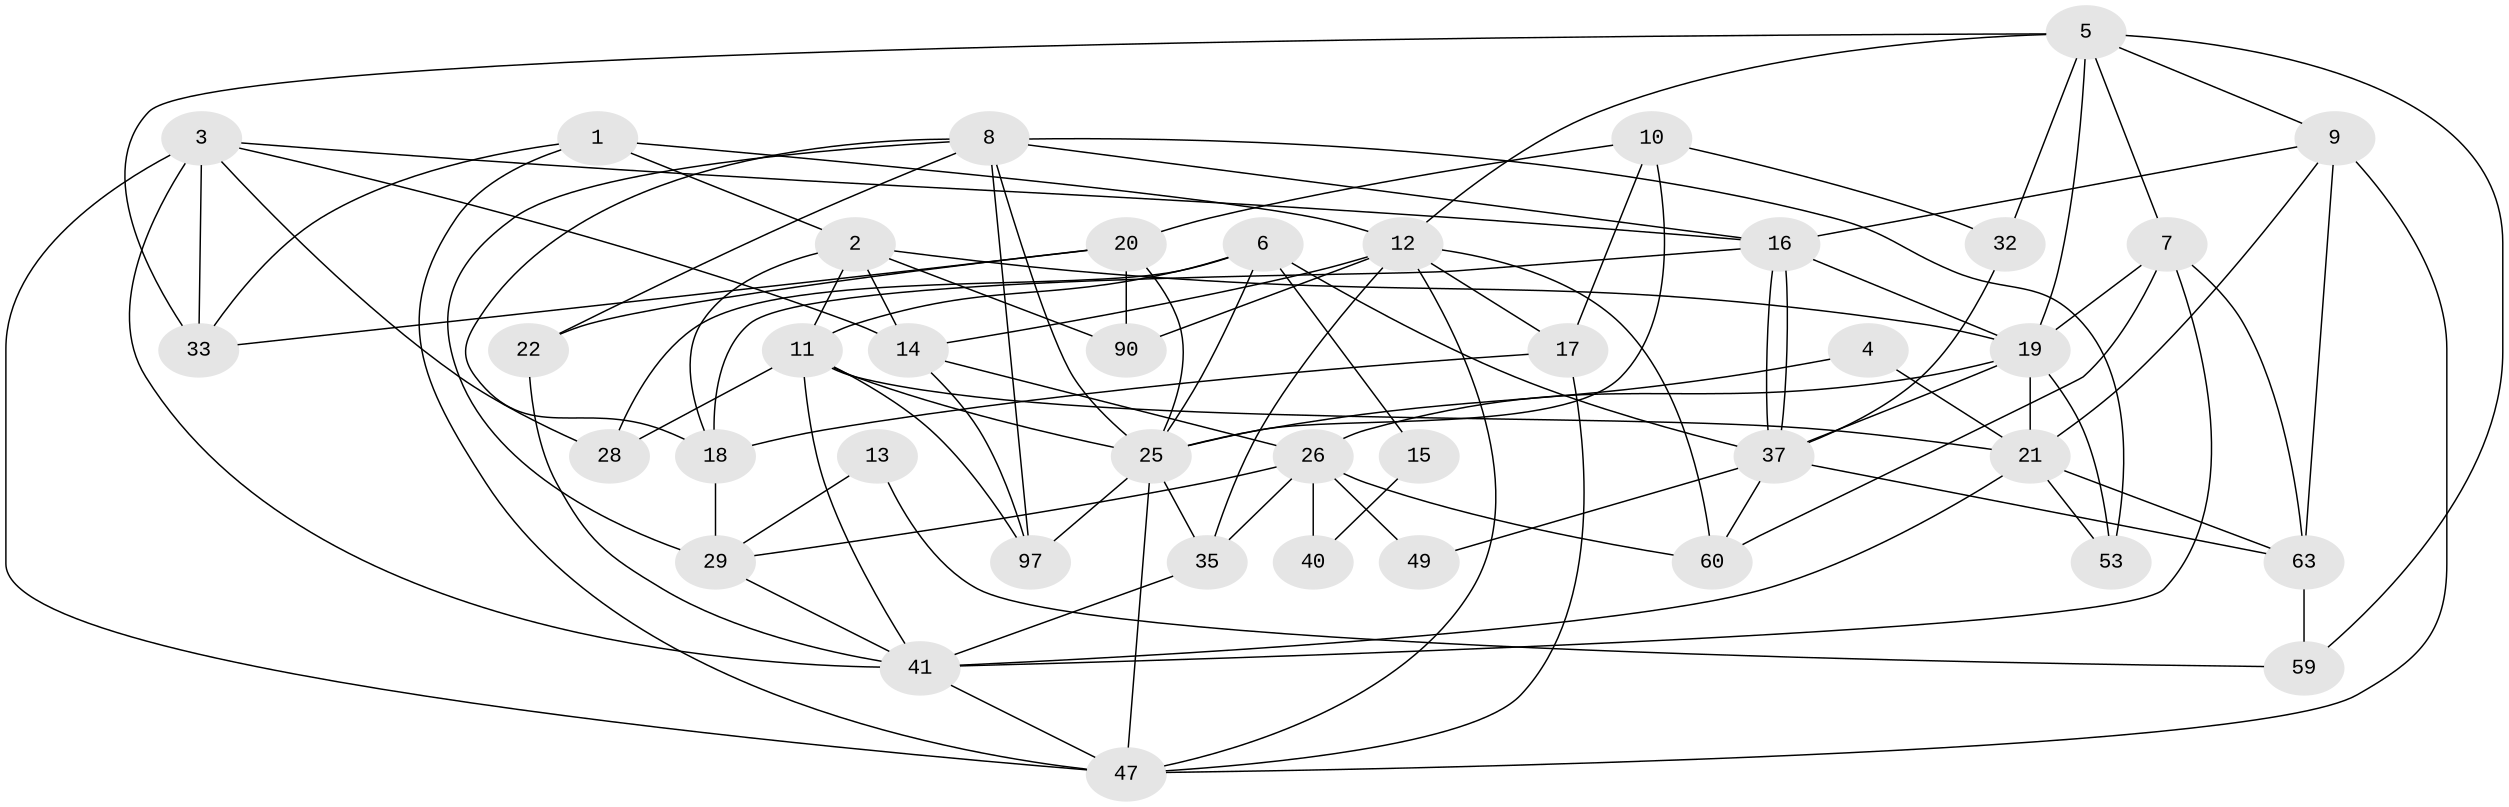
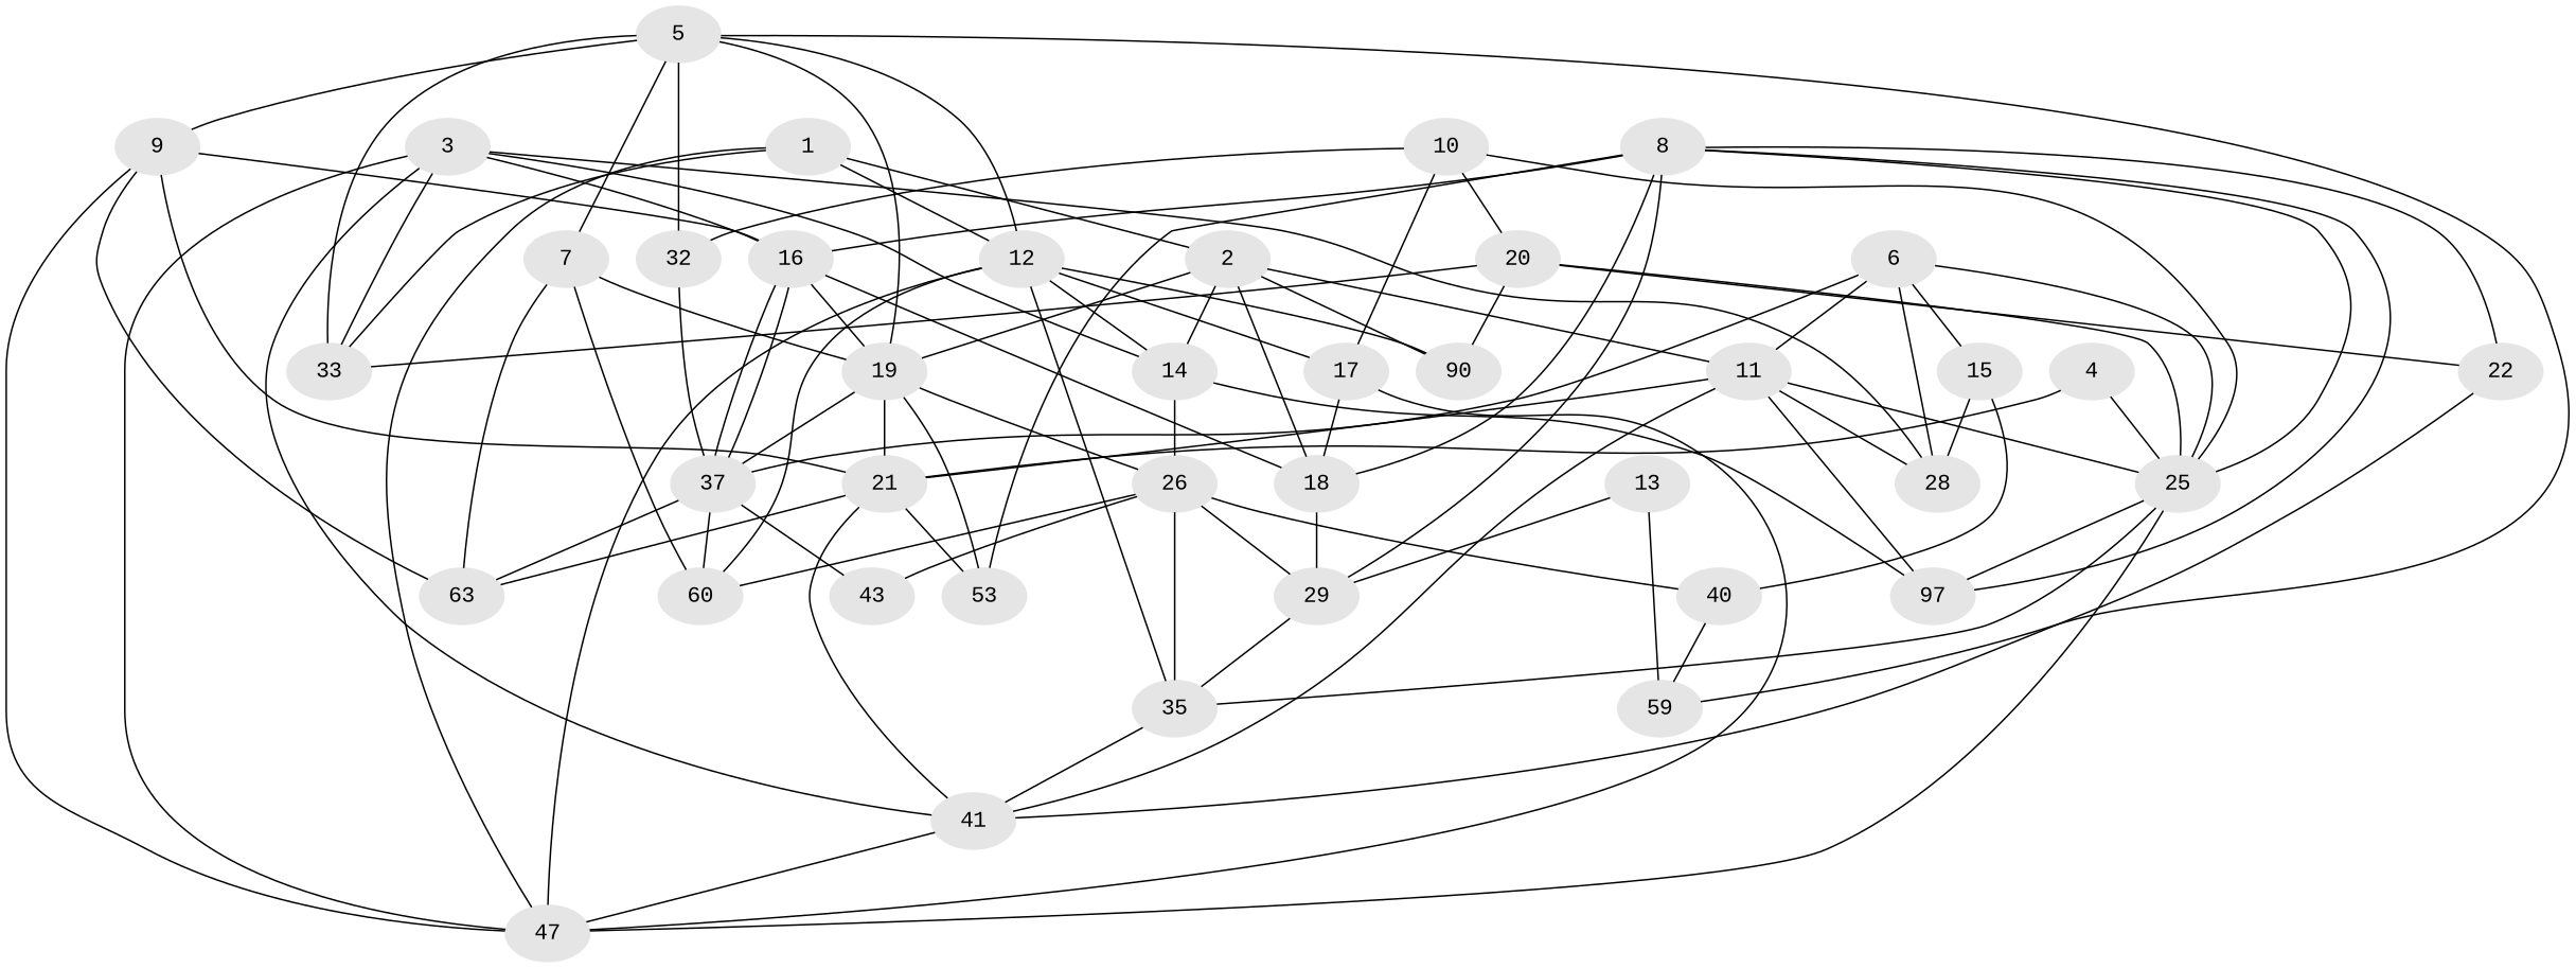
  graph {
    fontname="Liberation Mono"
    node [color=gray90 fontname="Liberation Mono" style=filled]
    edge [fontname="Liberation Mono"]
    1 [super="+45"]
    2 [super="+55"]
    12 [super="+31"]
    33
    47 [super="+54"]
    11 [super="+34"]
    14 [super="+23"]
    18 [super="+52"]
    19 [super="+62"]
    n10 [label=90]
    60
    17 [super="+48"]
    35 [super="+58"]
    28
    41 [super="+44"]
    21 [super="+24"]
    25 [super="+57"]
    n18 [label=97 super="+46"]
    26 [super="+56"]
    29 [super="+38"]
    37 [super="+40"]
    53
    3 [super="+51"]
    16 [super="+36"]
    63
    4
    5 [super="+39"]
    7 [super="+61"]
    9 [super="+64"]
    32
    59
    6 [super="+49"]
    15
    n34 [label=40]
-   43 [label=49]
+   43
    8 [super="+65"]
    22
    10
    20 [super="+42"]
    13
    1 -- 2
    1 -- 12
    1 -- 33
    1 -- 47
    2 -- 11
    2 -- 14
    2 -- 18
    2 -- 19
    2 -- n10
    12 -- 47
    12 -- 14
    12 -- n10
    12 -- 60
    12 -- 17
    12 -- 35
    11 -- 28
    11 -- 41
    11 -- 21
    11 -- 25
    11 -- n18
    14 -- n18
    14 -- 26
    18 -- 29
    19 -- 21
    19 -- 26
    19 -- 37
    19 -- 53
    17 -- 47
    17 -- 18
    35 -- 41
    41 -- 47
    21 -- 41
    21 -- 53
    21 -- 63
    25 -- 47
    25 -- 35
    25 -- n18
    26 -- 60
    26 -- 35
    26 -- 29
    26 -- n34
    26 -- 43
-   29 -- 41
+   29 -- 35
    37 -- 60
    37 -- 63
    37 -- 43
    3 -- 33
    3 -- 47
    3 -- 14
    3 -- 28
    3 -- 41
    3 -- 16
    16 -- 18
    16 -- 19
    16 -- 37
    16 -- 37
    4 -- 21
    4 -- 25
    5 -- 12
    5 -- 33
    5 -- 19
    5 -- 7
    5 -- 9
    5 -- 32
    5 -- 59
    7 -- 19
    7 -- 60
-   7 -- 41
    7 -- 63
    9 -- 47
    9 -- 21
    9 -- 16
    9 -- 63
    32 -- 37
    6 -- 11
    6 -- 28
    6 -- 25
    6 -- 37
    6 -- 15
+   15 -- 28
    15 -- n34
-   63 -- 59
+   n34 -- 59
    8 -- 18
    8 -- 25
    8 -- n18
    8 -- 29
    8 -- 53
    8 -- 16
    8 -- 22
    22 -- 41
    10 -- 17
    10 -- 25
    10 -- 32
    10 -- 20
    20 -- 33
    20 -- n10
    20 -- 25
    20 -- 22
    13 -- 29
    13 -- 59
  }
